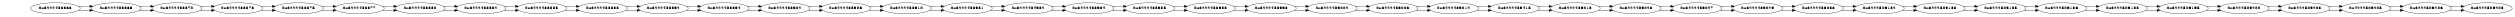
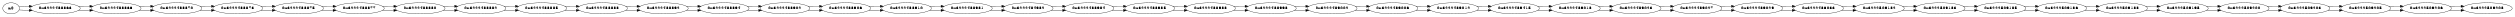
  digraph {
    rankdir=LR
    n1 [label="0x3222488870"]
    n4 [label="0x3222488873"]
    n5 [label="0x3222488875"]
    n2 [label="0x3222488863"]
    n3 [label="0x3222488866"]
    n6 [label="0x3222488877"]
    n7 [label="0x3222488880"]
+   n0
    n8 [label="0x3222488882"]
    n9 [label="0x3222488885"]
    n10 [label="0x3222488888"]
    n11 [label="0x3222488892"]
    n12 [label="0x3222488894"]
    n13 [label="0x3222488902"]
    n14 [label="0x3222488906"]
    n15 [label="0x3222488910"]
    n16 [label="0x3222488981"]
    n17 [label="0x3222484982"]
    n18 [label="0x3222488984"]
    n19 [label="0x3222488985"]
    n20 [label="0x3222488988"]
    n21 [label="0x3222488998"]
    n22 [label="0x3222489002"]
    n23 [label="0x3222489006"]
    n24 [label="0x3222489012"]
    n25 [label="0x3222489415"]
    n26 [label="0x3222489018"]
    n27 [label="0x3222489023"]
    n28 [label="0x3222489027"]
    n29 [label="0x3222489029"]
    n30 [label="0x3222486033"]
    n31 [label="0x3222509182"]
    n32 [label="0x3222509183"]
    n33 [label="0x3222509185"]
    n34 [label="0x3222509186"]
    n35 [label="0x3222509188"]
    n36 [label="0x3222509195"]
    n37 [label="0x3222509200"]
    n38 [label="0x3222509203"]
-   n39 [label="0x4222509205"]
+   n39 [label="0x3222509205"]
    n40 [label="0x3222509206"]
    n41 [label="0x3222509208"]
    n1 -> n4
    n1 -> n4
    n4 -> n5
    n4 -> n5
    n5 -> n6
    n5 -> n6
    n2 -> n3
    n2 -> n3
    n3 -> n1
    n3 -> n1
    n6 -> n7
    n6 -> n7
    n7 -> n8
    n7 -> n8
+   n0 -> n2
+   n0 -> n2
    n8 -> n9
    n8 -> n9
    n9 -> n10
    n9 -> n10
    n10 -> n11
    n10 -> n11
    n11 -> n12
    n11 -> n12
    n12 -> n13
    n12 -> n13
    n13 -> n14
    n13 -> n14
    n14 -> n15
    n14 -> n15
    n15 -> n16
    n15 -> n16
    n16 -> n17
    n16 -> n17
    n17 -> n18
    n17 -> n18
    n18 -> n19
    n18 -> n19
    n19 -> n20
    n19 -> n20
    n20 -> n21
    n20 -> n21
    n21 -> n22
    n21 -> n22
    n22 -> n23
    n22 -> n23
    n23 -> n24
    n23 -> n24
    n24 -> n25
    n24 -> n25
    n25 -> n26
    n25 -> n26
    n26 -> n27
    n26 -> n27
    n27 -> n28
    n27 -> n28
    n28 -> n29
    n28 -> n29
    n29 -> n30
    n29 -> n30
    n30 -> n31
    n30 -> n31
    n31 -> n32
    n31 -> n32
    n32 -> n33
    n32 -> n33
    n33 -> n34
    n33 -> n34
    n34 -> n35
    n34 -> n35
    n35 -> n36
    n35 -> n36
    n36 -> n37
    n36 -> n37
    n37 -> n38
    n37 -> n38
    n38 -> n39
    n38 -> n39
    n39 -> n40
    n39 -> n40
    n40 -> n41
    n40 -> n41
  }
